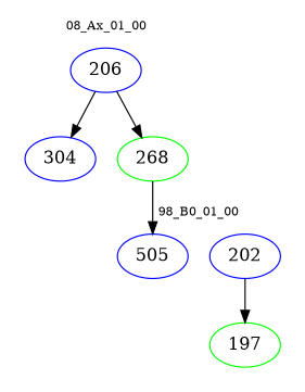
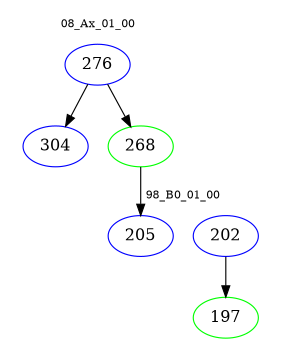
  digraph {
    node [color=blue]
    edge [color=black]
-   n1 [label=206]
+   n1 [label=276]
    n2 [label=304]
    n3 [color=green label=268]
    n4 [label=202]
    n5 [color=green label=197]
-   n6 [label=505]
+   n6 [label=205]
    subgraph cluster_1 {
      color=white
      fontsize=10
      label="08_Ax_01_00"
      n1
      n2
      n3
    }
    subgraph cluster_2 {
      color=white
      fontsize=10
      label="98_B0_01_00"
      n4
      n5
      n6
    }
    n1 -> n2
    n1 -> n3
    n3 -> n6
    n4 -> n5
  }
